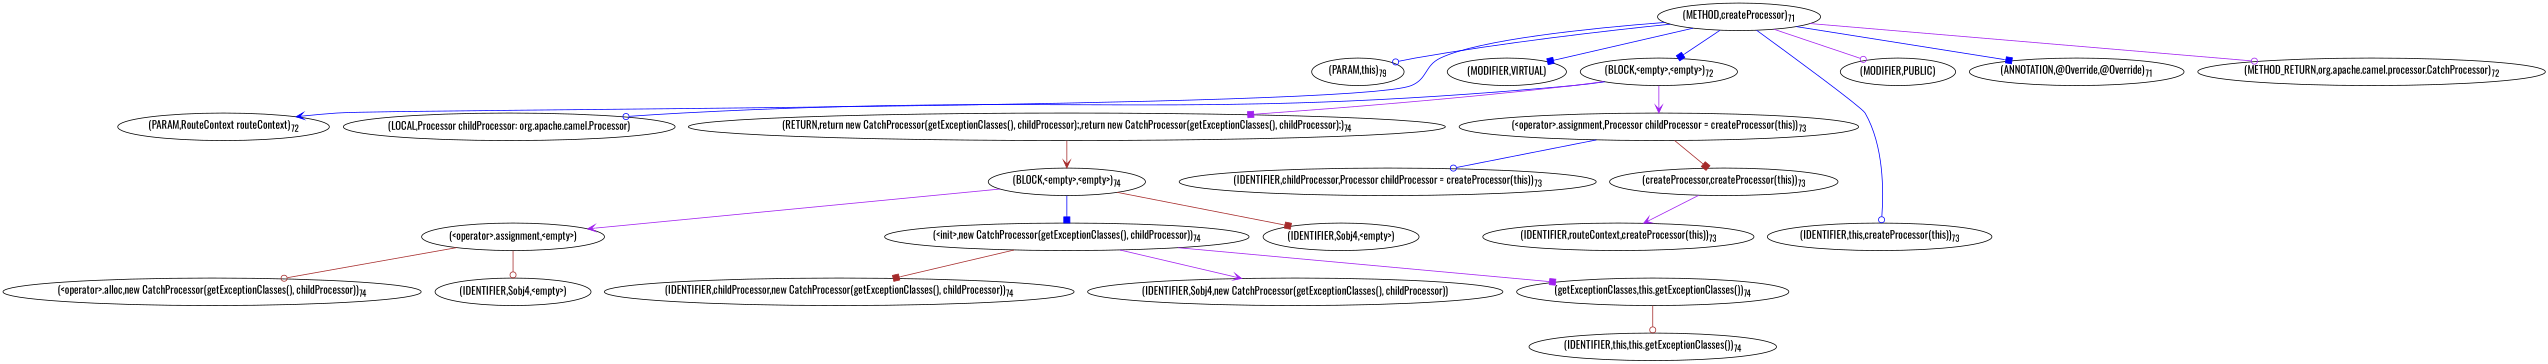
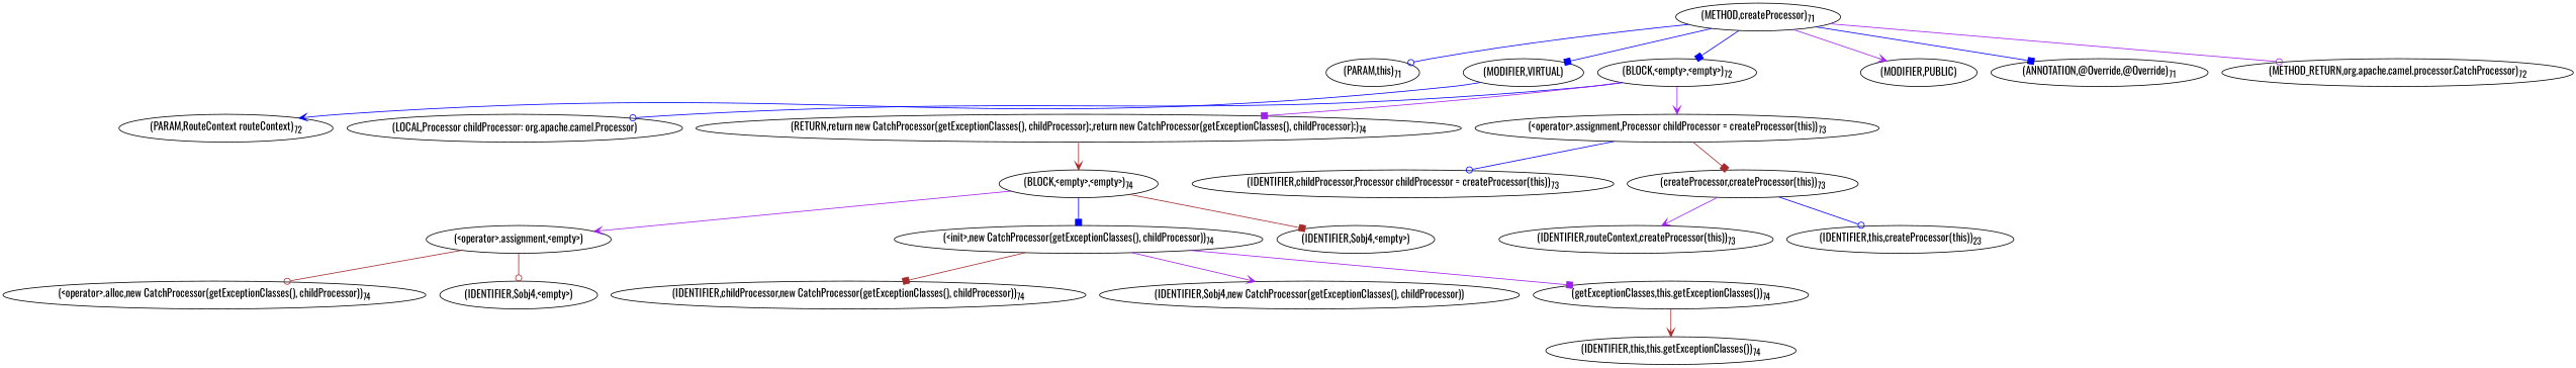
  digraph {
    fontname=Oswald
    node [fontname=Oswald]
    edge [arrowhead=odot color=blue fontname=Oswald]
    n1 [label=<(METHOD,createProcessor)<SUB>71</SUB>>]
-   n2 [label=<(PARAM,this)<SUB>79</SUB>>]
+   n2 [label=<(PARAM,this)<SUB>71</SUB>>]
    n3 [label=<(PARAM,RouteContext routeContext)<SUB>72</SUB>>]
    n4 [label=<(BLOCK,&lt;empty&gt;,&lt;empty&gt;)<SUB>72</SUB>>]
    n5 [label=<(MODIFIER,PUBLIC)>]
    n6 [label=<(MODIFIER,VIRTUAL)>]
    n7 [label=<(ANNOTATION,@Override,@Override)<SUB>71</SUB>>]
    n8 [label=<(METHOD_RETURN,org.apache.camel.processor.CatchProcessor)<SUB>72</SUB>>]
    n9 [label=<(LOCAL,Processor childProcessor: org.apache.camel.Processor)>]
    n10 [label=<(&lt;operator&gt;.assignment,Processor childProcessor = createProcessor(this))<SUB>73</SUB>>]
    n11 [label=<(RETURN,return new CatchProcessor(getExceptionClasses(), childProcessor);,return new CatchProcessor(getExceptionClasses(), childProcessor);)<SUB>74</SUB>>]
    n12 [label=<(IDENTIFIER,childProcessor,Processor childProcessor = createProcessor(this))<SUB>73</SUB>>]
    n13 [label=<(createProcessor,createProcessor(this))<SUB>73</SUB>>]
    n14 [label=<(BLOCK,&lt;empty&gt;,&lt;empty&gt;)<SUB>74</SUB>>]
    n15 [label=<(IDENTIFIER,routeContext,createProcessor(this))<SUB>73</SUB>>]
-   n16 [label=<(IDENTIFIER,this,createProcessor(this))<SUB>73</SUB>>]
+   n16 [label=<(IDENTIFIER,this,createProcessor(this))<SUB>23</SUB>>]
    n17 [label=<(&lt;operator&gt;.assignment,&lt;empty&gt;)>]
    n18 [label=<(&lt;init&gt;,new CatchProcessor(getExceptionClasses(), childProcessor))<SUB>74</SUB>>]
    n19 [label=<(IDENTIFIER,$obj4,&lt;empty&gt;)>]
    n20 [label=<(IDENTIFIER,$obj4,&lt;empty&gt;)>]
    n21 [label=<(&lt;operator&gt;.alloc,new CatchProcessor(getExceptionClasses(), childProcessor))<SUB>74</SUB>>]
    n22 [label=<(IDENTIFIER,$obj4,new CatchProcessor(getExceptionClasses(), childProcessor))>]
    n23 [label=<(getExceptionClasses,this.getExceptionClasses())<SUB>74</SUB>>]
    n24 [label=<(IDENTIFIER,childProcessor,new CatchProcessor(getExceptionClasses(), childProcessor))<SUB>74</SUB>>]
    n25 [label=<(IDENTIFIER,this,this.getExceptionClasses())<SUB>74</SUB>>]
    n1 -> n2
-   n1 -> n3 [arrowhead=vee]
+   n6 -> n3 [arrowhead=vee]
    n1 -> n4 [arrowhead=box]
-   n1 -> n5 [color=purple]
+   n1 -> n5 [arrowhead=vee color=purple]
    n1 -> n6 [arrowhead=box]
    n1 -> n7 [arrowhead=box]
    n1 -> n8 [color=purple]
    n4 -> n9
    n4 -> n10 [arrowhead=vee color=purple]
    n4 -> n11 [arrowhead=box color=purple]
    n10 -> n12
    n10 -> n13 [arrowhead=box color=brown]
    n11 -> n14 [arrowhead=vee color=brown]
    n13 -> n15 [arrowhead=vee color=purple]
-   n1 -> n16
+   n13 -> n16
    n14 -> n17 [arrowhead=vee color=purple]
    n14 -> n18 [arrowhead=box]
    n14 -> n19 [arrowhead=box color=brown]
    n17 -> n20 [color=brown]
    n17 -> n21 [color=brown]
    n18 -> n22 [arrowhead=vee color=purple]
    n18 -> n23 [arrowhead=box color=purple]
    n18 -> n24 [arrowhead=box color=brown]
-   n23 -> n25 [color=brown]
+   n23 -> n25 [arrowhead=vee color=brown]
  }
